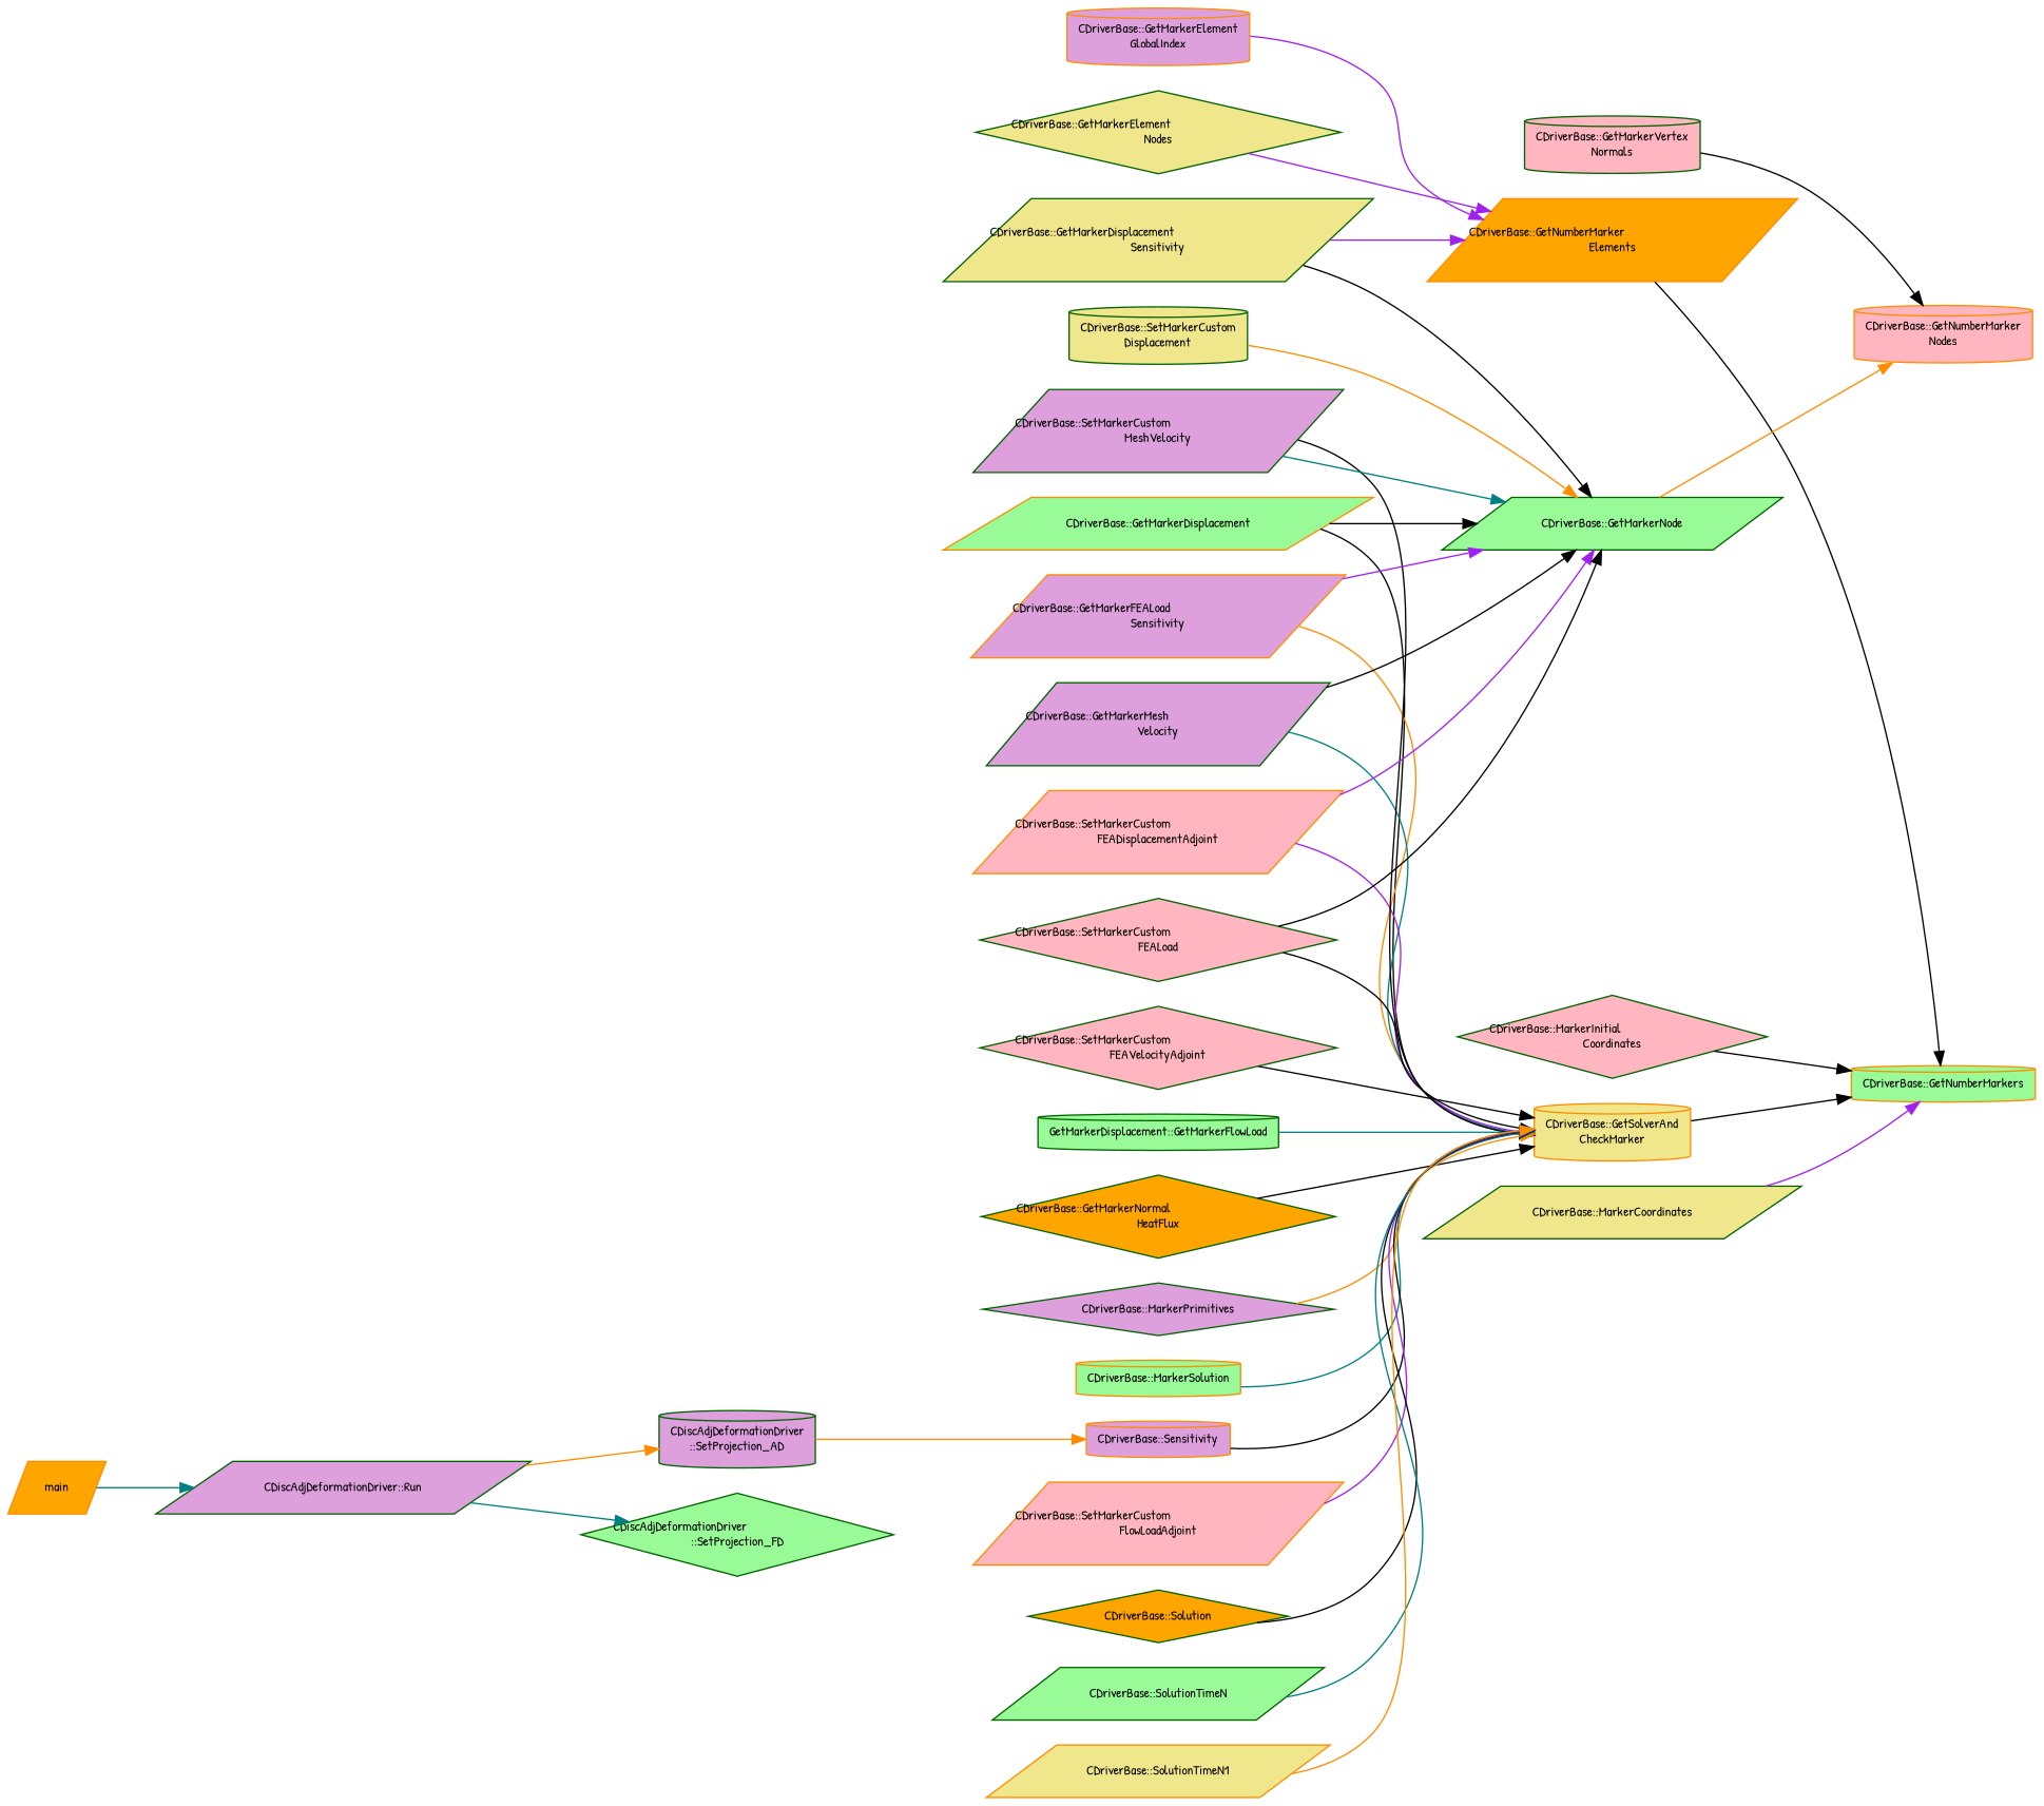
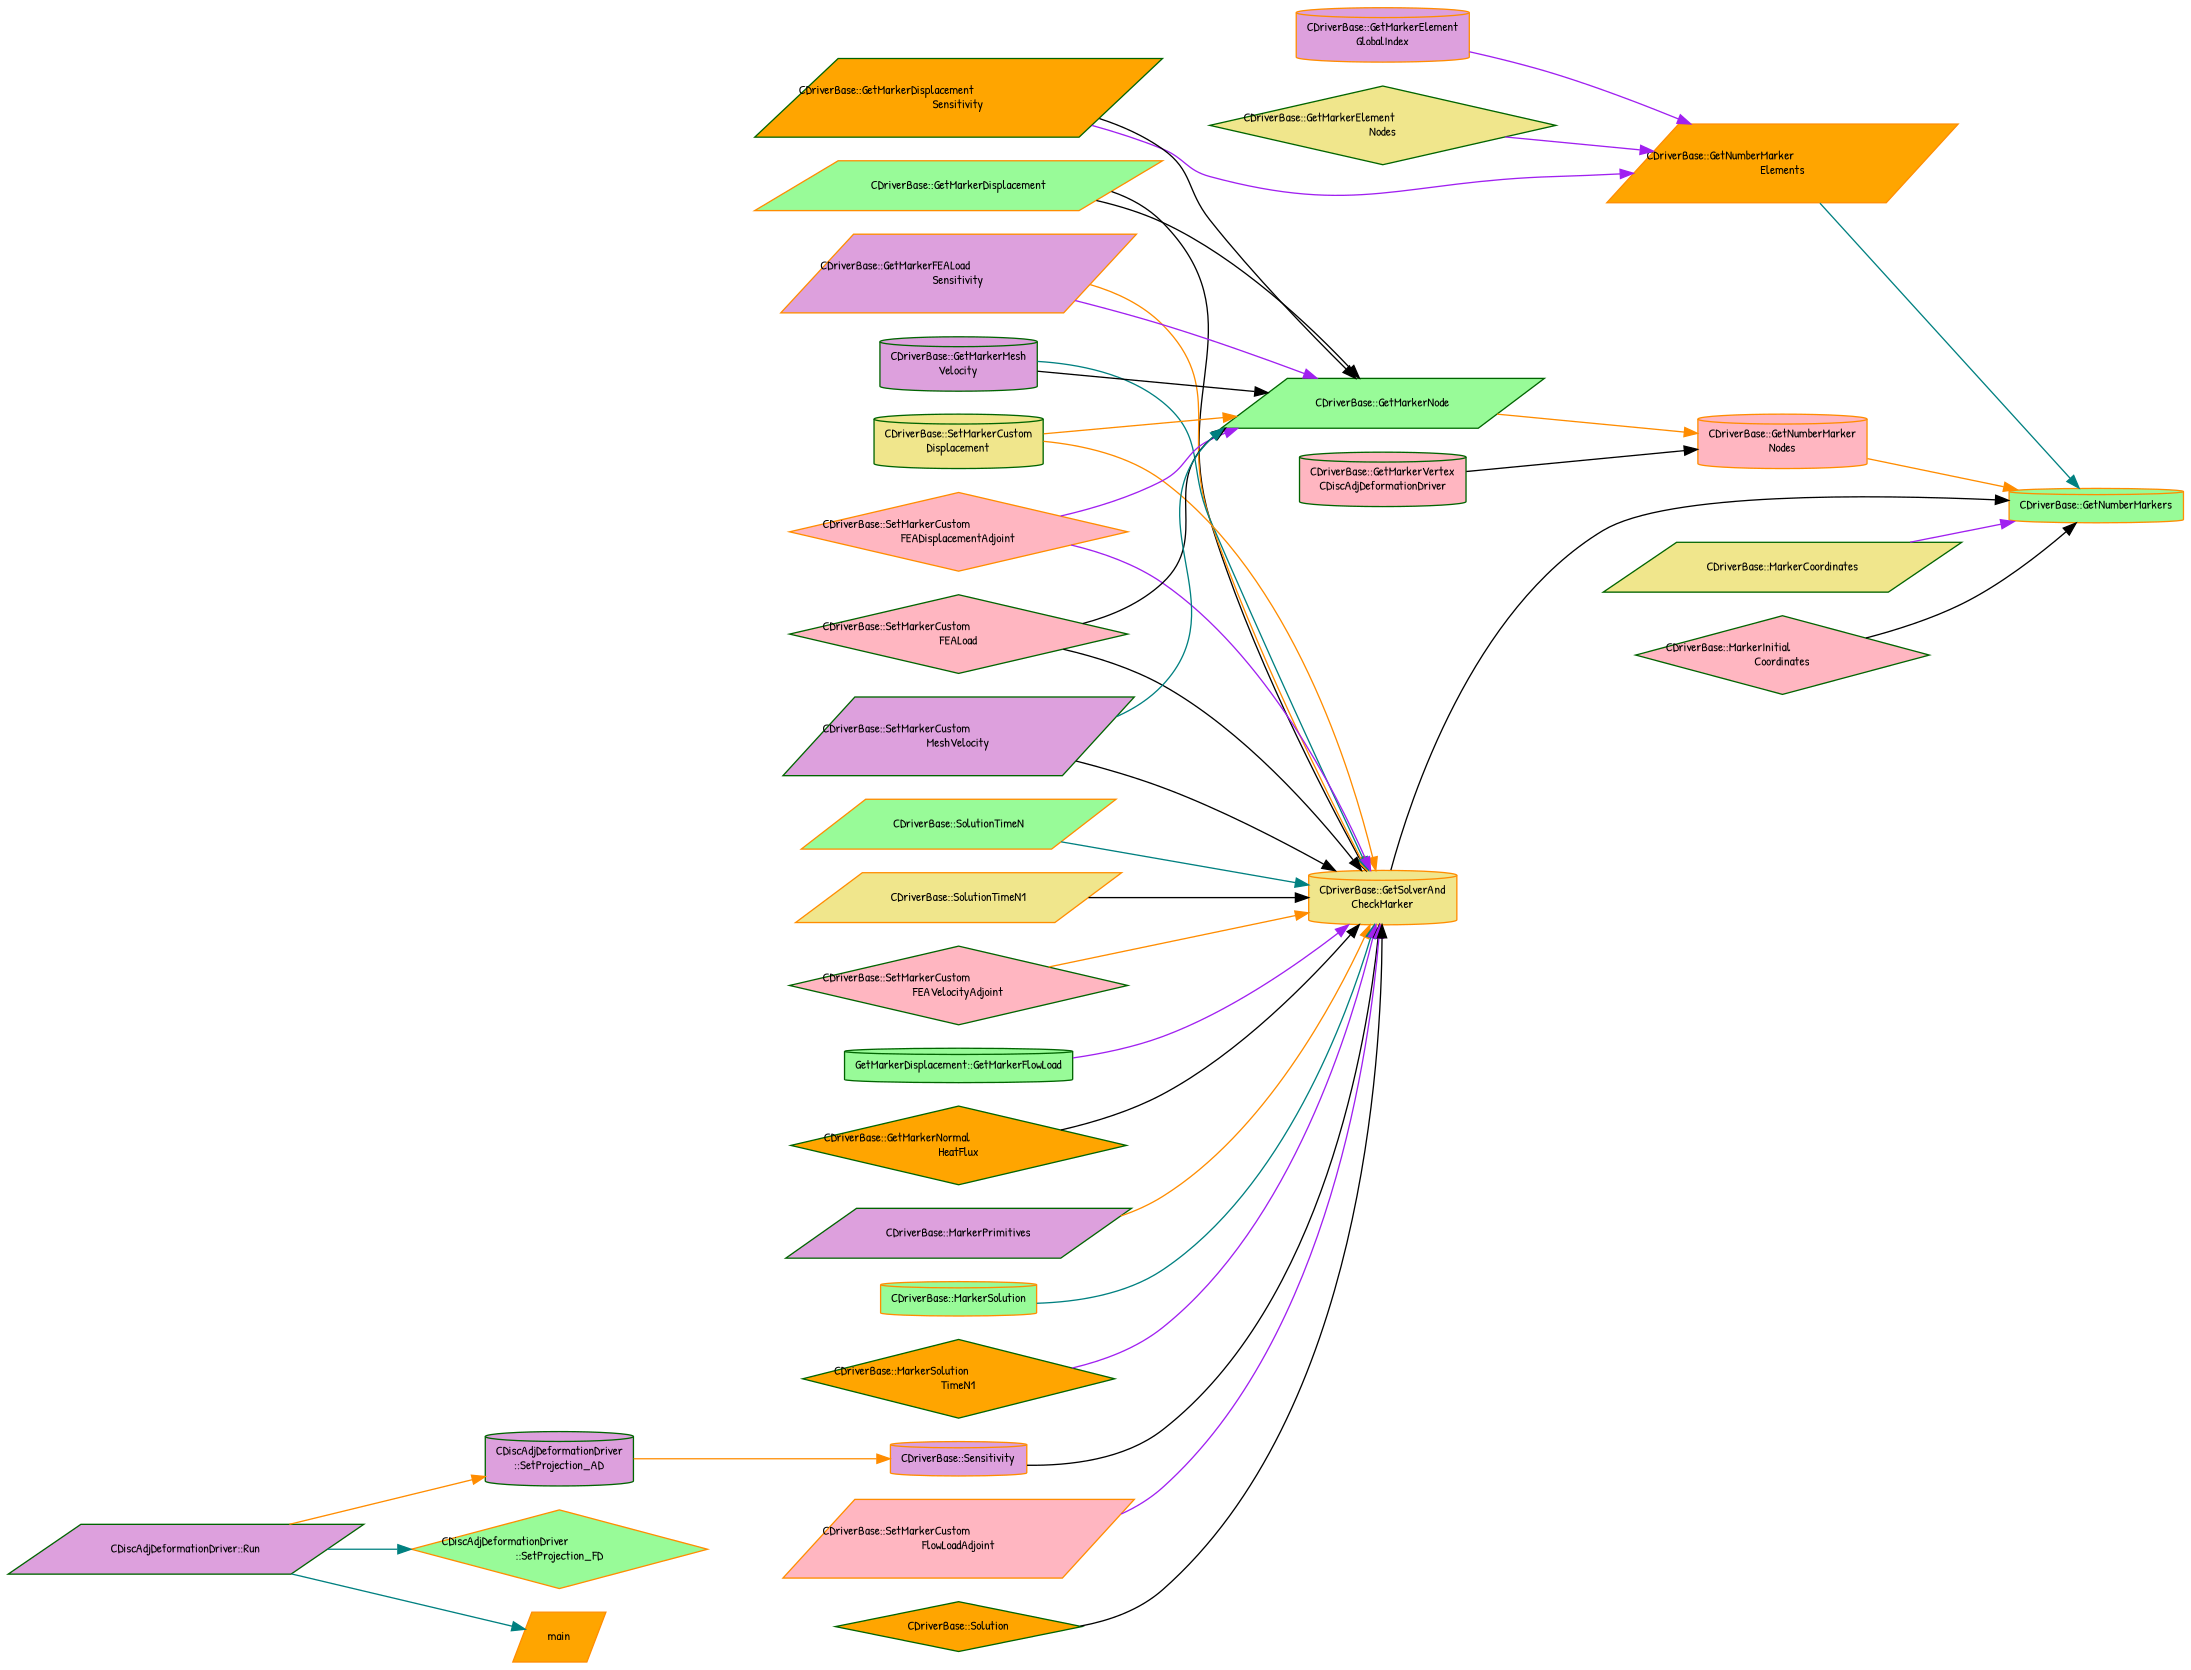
  digraph {
    fontname="Patrick Hand"
    rankdir=RL
    node [color=darkgreen fillcolor=plum fontname="Patrick Hand" fontsize=10 shape=parallelogram style=filled]
    edge [color=black dir=back fontname="Patrick Hand" fontsize=10 labelfontname=Helvetica labelfontsize=10 style=solid]
    n1 [color=darkorange fillcolor=palegreen fontcolor=black height=0.2 label="CDriverBase::GetNumberMarkers" shape=cylinder width=0.4]
    n2 [color=darkorange fillcolor=orange height=0.2 label="CDriverBase::GetNumberMarker\lElements" width=0.4]
    n3 [color=darkorange fillcolor=lightpink height=0.2 label="CDriverBase::GetNumberMarker\lNodes" shape=cylinder width=0.4]
    n4 [color=darkorange fillcolor=khaki height=0.2 label="CDriverBase::GetSolverAnd\lCheckMarker" shape=cylinder width=0.4]
    n5 [fillcolor=khaki height=0.2 label="CDriverBase::MarkerCoordinates" width=0.4]
    n6 [fillcolor=lightpink height=0.2 label="CDriverBase::MarkerInitial\lCoordinates" shape=diamond width=0.4]
    n7 [color=darkorange height=0.2 label="CDriverBase::GetMarkerElement\lGlobalIndex" shape=cylinder width=0.4]
    n8 [fillcolor=khaki height=0.2 label="CDriverBase::GetMarkerElement\lNodes" shape=diamond width=0.4]
-   n9 [fillcolor=khaki height=0.2 label="CDriverBase::GetMarkerDisplacement\lSensitivity" width=0.4]
+   n9 [fillcolor=orange height=0.2 label="CDriverBase::GetMarkerDisplacement\lSensitivity" width=0.4]
    n10 [fillcolor=palegreen height=0.2 label="CDriverBase::GetMarkerNode" width=0.4]
-   n11 [fillcolor=lightpink height=0.2 label="CDriverBase::GetMarkerVertex\lNormals" shape=cylinder width=0.4]
+   n11 [fillcolor=lightpink height=0.2 label="CDriverBase::GetMarkerVertex\lCDiscAdjDeformationDriver" shape=cylinder width=0.4]
    n12 [color=darkorange fillcolor=palegreen height=0.2 label="CDriverBase::GetMarkerDisplacement" width=0.4]
    n13 [color=darkorange height=0.2 label="CDriverBase::GetMarkerFEALoad\lSensitivity" width=0.4]
-   n14 [height=0.2 label="CDriverBase::GetMarkerMesh\lVelocity" width=0.4]
+   n14 [height=0.2 label="CDriverBase::GetMarkerMesh\lVelocity" shape=cylinder width=0.4]
    n15 [fillcolor=khaki height=0.2 label="CDriverBase::SetMarkerCustom\lDisplacement" shape=cylinder width=0.4]
-   n16 [color=darkorange fillcolor=lightpink height=0.2 label="CDriverBase::SetMarkerCustom\lFEADisplacementAdjoint" width=0.4]
+   n16 [color=darkorange fillcolor=lightpink height=0.2 label="CDriverBase::SetMarkerCustom\lFEADisplacementAdjoint" shape=diamond width=0.4]
    n17 [fillcolor=lightpink height=0.2 label="CDriverBase::SetMarkerCustom\lFEALoad" shape=diamond width=0.4]
    n18 [fillcolor=lightpink height=0.2 label="CDriverBase::SetMarkerCustom\lFEAVelocityAdjoint" shape=diamond width=0.4]
    n19 [height=0.2 label="CDriverBase::SetMarkerCustom\lMeshVelocity" width=0.4]
    n20 [fillcolor=palegreen height=0.2 label="GetMarkerDisplacement::GetMarkerFlowLoad" shape=cylinder width=0.4]
    n21 [fillcolor=orange height=0.2 label="CDriverBase::GetMarkerNormal\lHeatFlux" shape=diamond width=0.4]
-   n22 [height=0.2 label="CDriverBase::MarkerPrimitives" shape=diamond width=0.4]
+   n22 [height=0.2 label="CDriverBase::MarkerPrimitives" width=0.4]
    n23 [color=darkorange fillcolor=palegreen height=0.2 label="CDriverBase::MarkerSolution" shape=cylinder width=0.4]
+   n24 [fillcolor=orange height=0.2 label="CDriverBase::MarkerSolution\lTimeN1" shape=diamond width=0.4]
    n25 [color=darkorange height=0.2 label="CDriverBase::Sensitivity" shape=cylinder width=0.4]
    n26 [color=darkorange fillcolor=lightpink height=0.2 label="CDriverBase::SetMarkerCustom\lFlowLoadAdjoint" width=0.4]
    n27 [fillcolor=orange height=0.2 label="CDriverBase::Solution" shape=diamond width=0.4]
-   n28 [fillcolor=palegreen height=0.2 label="CDriverBase::SolutionTimeN" width=0.4]
+   n28 [color=darkorange fillcolor=palegreen height=0.2 label="CDriverBase::SolutionTimeN" width=0.4]
    n29 [color=darkorange fillcolor=khaki height=0.2 label="CDriverBase::SolutionTimeN1" width=0.4]
    n30 [height=0.2 label="CDiscAdjDeformationDriver\l::SetProjection_AD" shape=cylinder width=0.4]
    n31 [height=0.2 label="CDiscAdjDeformationDriver::Run" width=0.4]
-   n32 [fillcolor=palegreen height=0.2 label="CDiscAdjDeformationDriver\l::SetProjection_FD" shape=diamond width=0.4]
+   n32 [color=darkorange fillcolor=palegreen height=0.2 label="CDiscAdjDeformationDriver\l::SetProjection_FD" shape=diamond width=0.4]
    n33 [color=darkorange fillcolor=orange height=0.2 label=main width=0.4]
-   n1 -> n2
+   n1 -> n2 [color=teal]
+   n1 -> n3 [color=darkorange]
    n1 -> n4
    n1 -> n5 [color=purple]
    n1 -> n6
    n2 -> n7 [color=purple]
    n2 -> n8 [color=purple]
    n2 -> n9 [color=purple]
    n3 -> n10 [color=darkorange]
    n3 -> n11
    n4 -> n12
    n4 -> n13 [color=darkorange]
    n4 -> n14 [color=teal]
+   n4 -> n15 [color=darkorange]
    n4 -> n16 [color=purple]
    n4 -> n17
-   n4 -> n18
+   n4 -> n18 [color=darkorange]
    n4 -> n19
-   n4 -> n20 [color=teal]
+   n4 -> n20 [color=purple]
    n4 -> n21
    n4 -> n22 [color=darkorange]
    n4 -> n23 [color=teal]
+   n4 -> n24 [color=purple]
    n4 -> n25
    n4 -> n26 [color=purple]
    n4 -> n27
    n4 -> n28 [color=teal]
-   n4 -> n29 [color=darkorange]
+   n4 -> n29
    n10 -> n9
    n10 -> n12
    n10 -> n13 [color=purple]
    n10 -> n14
    n10 -> n15 [color=darkorange]
    n10 -> n16 [color=purple]
    n10 -> n17
    n10 -> n19 [color=teal]
    n25 -> n30 [color=darkorange]
    n30 -> n31 [color=darkorange]
-   n31 -> n33 [color=teal]
+   n33 -> n31 [color=teal]
    n32 -> n31 [color=teal]
  }
